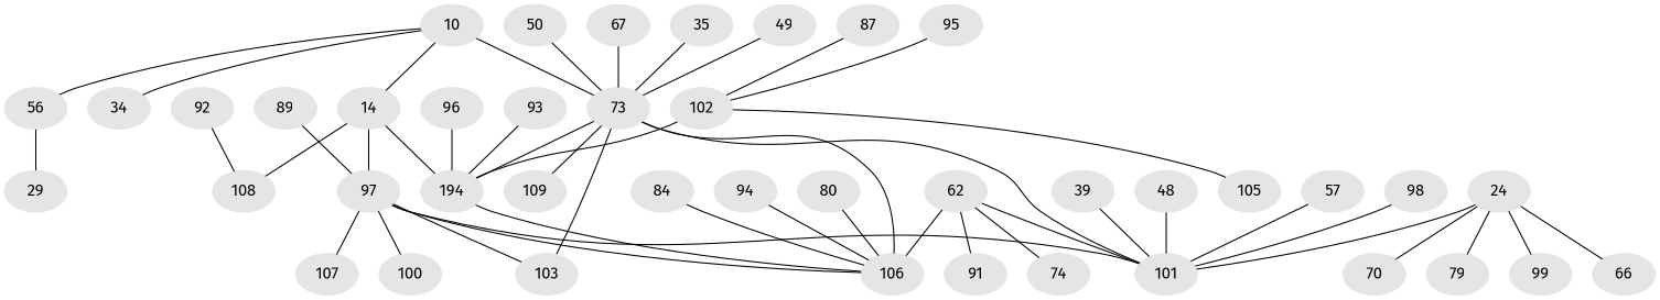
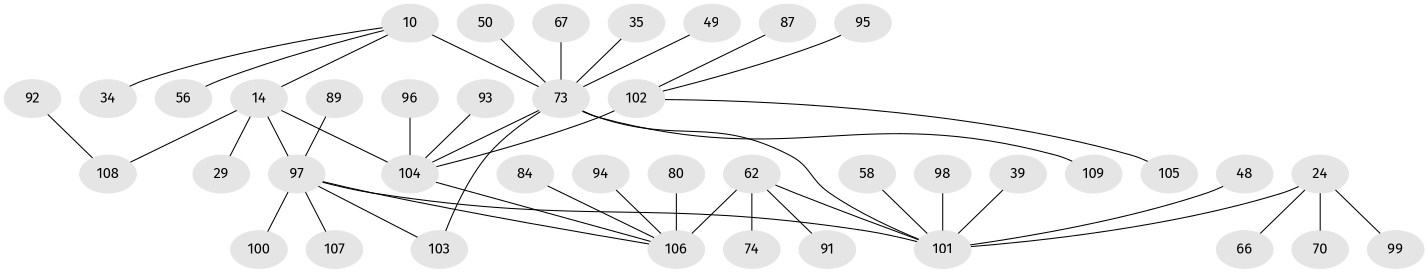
  graph {
    fontname="Fira Sans"
    node [color=gray90 fontname="Fira Sans" style=filled]
    edge [fontname="Fira Sans"]
    10 [super="+6"]
    14 [super="+13"]
    34
    n4 [label=56]
    73 [super="+37+9"]
    29
    97 [super="+15+46+53+59+86+88"]
-   104 [super="+81+2+38" label=194]
+   104 [super="+81+2+38"]
    108 [super="+47+55"]
    101 [super="+61+28+25"]
    106 [super="+72"]
    103 [super="+83"]
    109 [super="+82"]
    100 [super="+78"]
    107 [super="+68"]
    24 [super="+23"]
    66
    70 [super="+63"]
-   79 [super="+77"]
    99
    35
    39
    48
    49
    50
-   58 [label=57]
+   58
    62 [super="+19"]
    74
    91 [super="+71"]
    67
    80 [super="+44"]
    84
    102 [super="+69"]
    105
    87
    89 [super="+85"]
    92 [super="+90"]
    93
    94 [super="+36"]
    95
    96
    98
    10 -- 14
    10 -- 34
    10 -- n4
    10 -- 73 [weight=6]
-   n4 -- 29
+   14 -- 29
    14 -- 97 [weight=6]
    14 -- 104
    14 -- 108
    73 -- 104 [weight=2]
    73 -- 101 [weight=3]
-   73 -- 106 [weight=2]
    73 -- 103
    73 -- 109
    97 -- 101 [weight=2]
    97 -- 106
    97 -- 103
    97 -- 100
    97 -- 107
    104 -- 106
    24 -- 101 [weight=6]
    24 -- 66
    24 -- 70
-   24 -- 79
    24 -- 99
    35 -- 73
    39 -- 101
    48 -- 101
    49 -- 73
    50 -- 73
    58 -- 101
    62 -- 101 [weight=2]
    62 -- 106 [weight=6]
    62 -- 74
    62 -- 91
    67 -- 73
    80 -- 106
    84 -- 106
    102 -- 104 [weight=6]
    102 -- 105
    87 -- 102
    89 -- 97
    92 -- 108
    93 -- 104
    94 -- 106
    95 -- 102
    96 -- 104
    98 -- 101
  }
